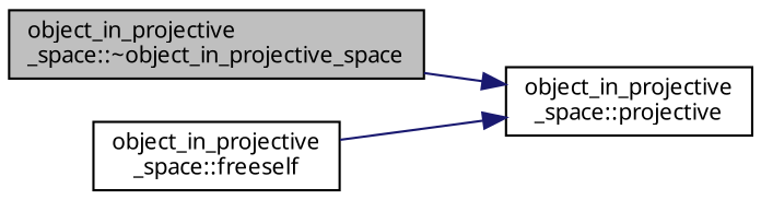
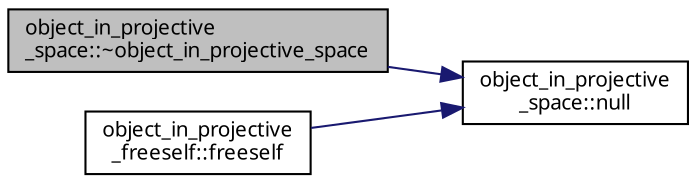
  digraph {
    fontname="Noto Sans"
    rankdir=LR
    node [color=black fillcolor=white fontname="Noto Sans" fontsize=10 shape=record style=filled]
    edge [color=midnightblue fontname="Noto Sans" fontsize=10 labelfontname=Helvetica labelfontsize=10 style=solid]
    n1 [fillcolor=grey75 fontcolor=black height=0.2 label="object_in_projective\l_space::~object_in_projective_space" width=0.4]
-   n2 [height=0.2 label="object_in_projective\l_space::projective" width=0.4]
-   n3 [height=0.2 label="object_in_projective\l_space::freeself" width=0.4]
+   n2 [height=0.2 label="object_in_projective\l_space::null" width=0.4]
+   n3 [height=0.2 label="object_in_projective\l_freeself::freeself" width=0.4]
    n1 -> n2
    n3 -> n2
  }
